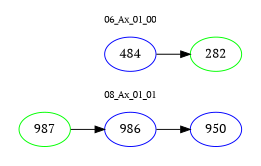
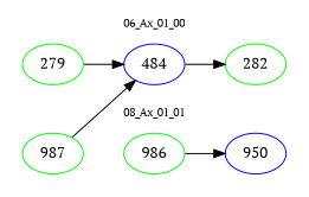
  digraph {
    fontname="PT Serif"
    rankdir=LR
    node [color=green fontname="PT Serif"]
    edge [color=black fontname="PT Serif"]
+   n1 [label=279]
    n2 [color=blue label=484]
    n3 [label=282]
    n4 [label=987]
-   n5 [color=blue label=986]
+   n5 [label=986]
    n6 [color=blue label=950]
    subgraph cluster_1 {
      color=white
      fontsize=10
      label="06_Ax_01_00"
+     n1
      n2
      n3
    }
    subgraph cluster_2 {
      color=white
      fontsize=10
      label="08_Ax_01_01"
      n4
      n5
      n6
    }
+   n1 -> n2
    n2 -> n3
-   n4 -> n5
+   n4 -> n2
    n5 -> n6
  }
